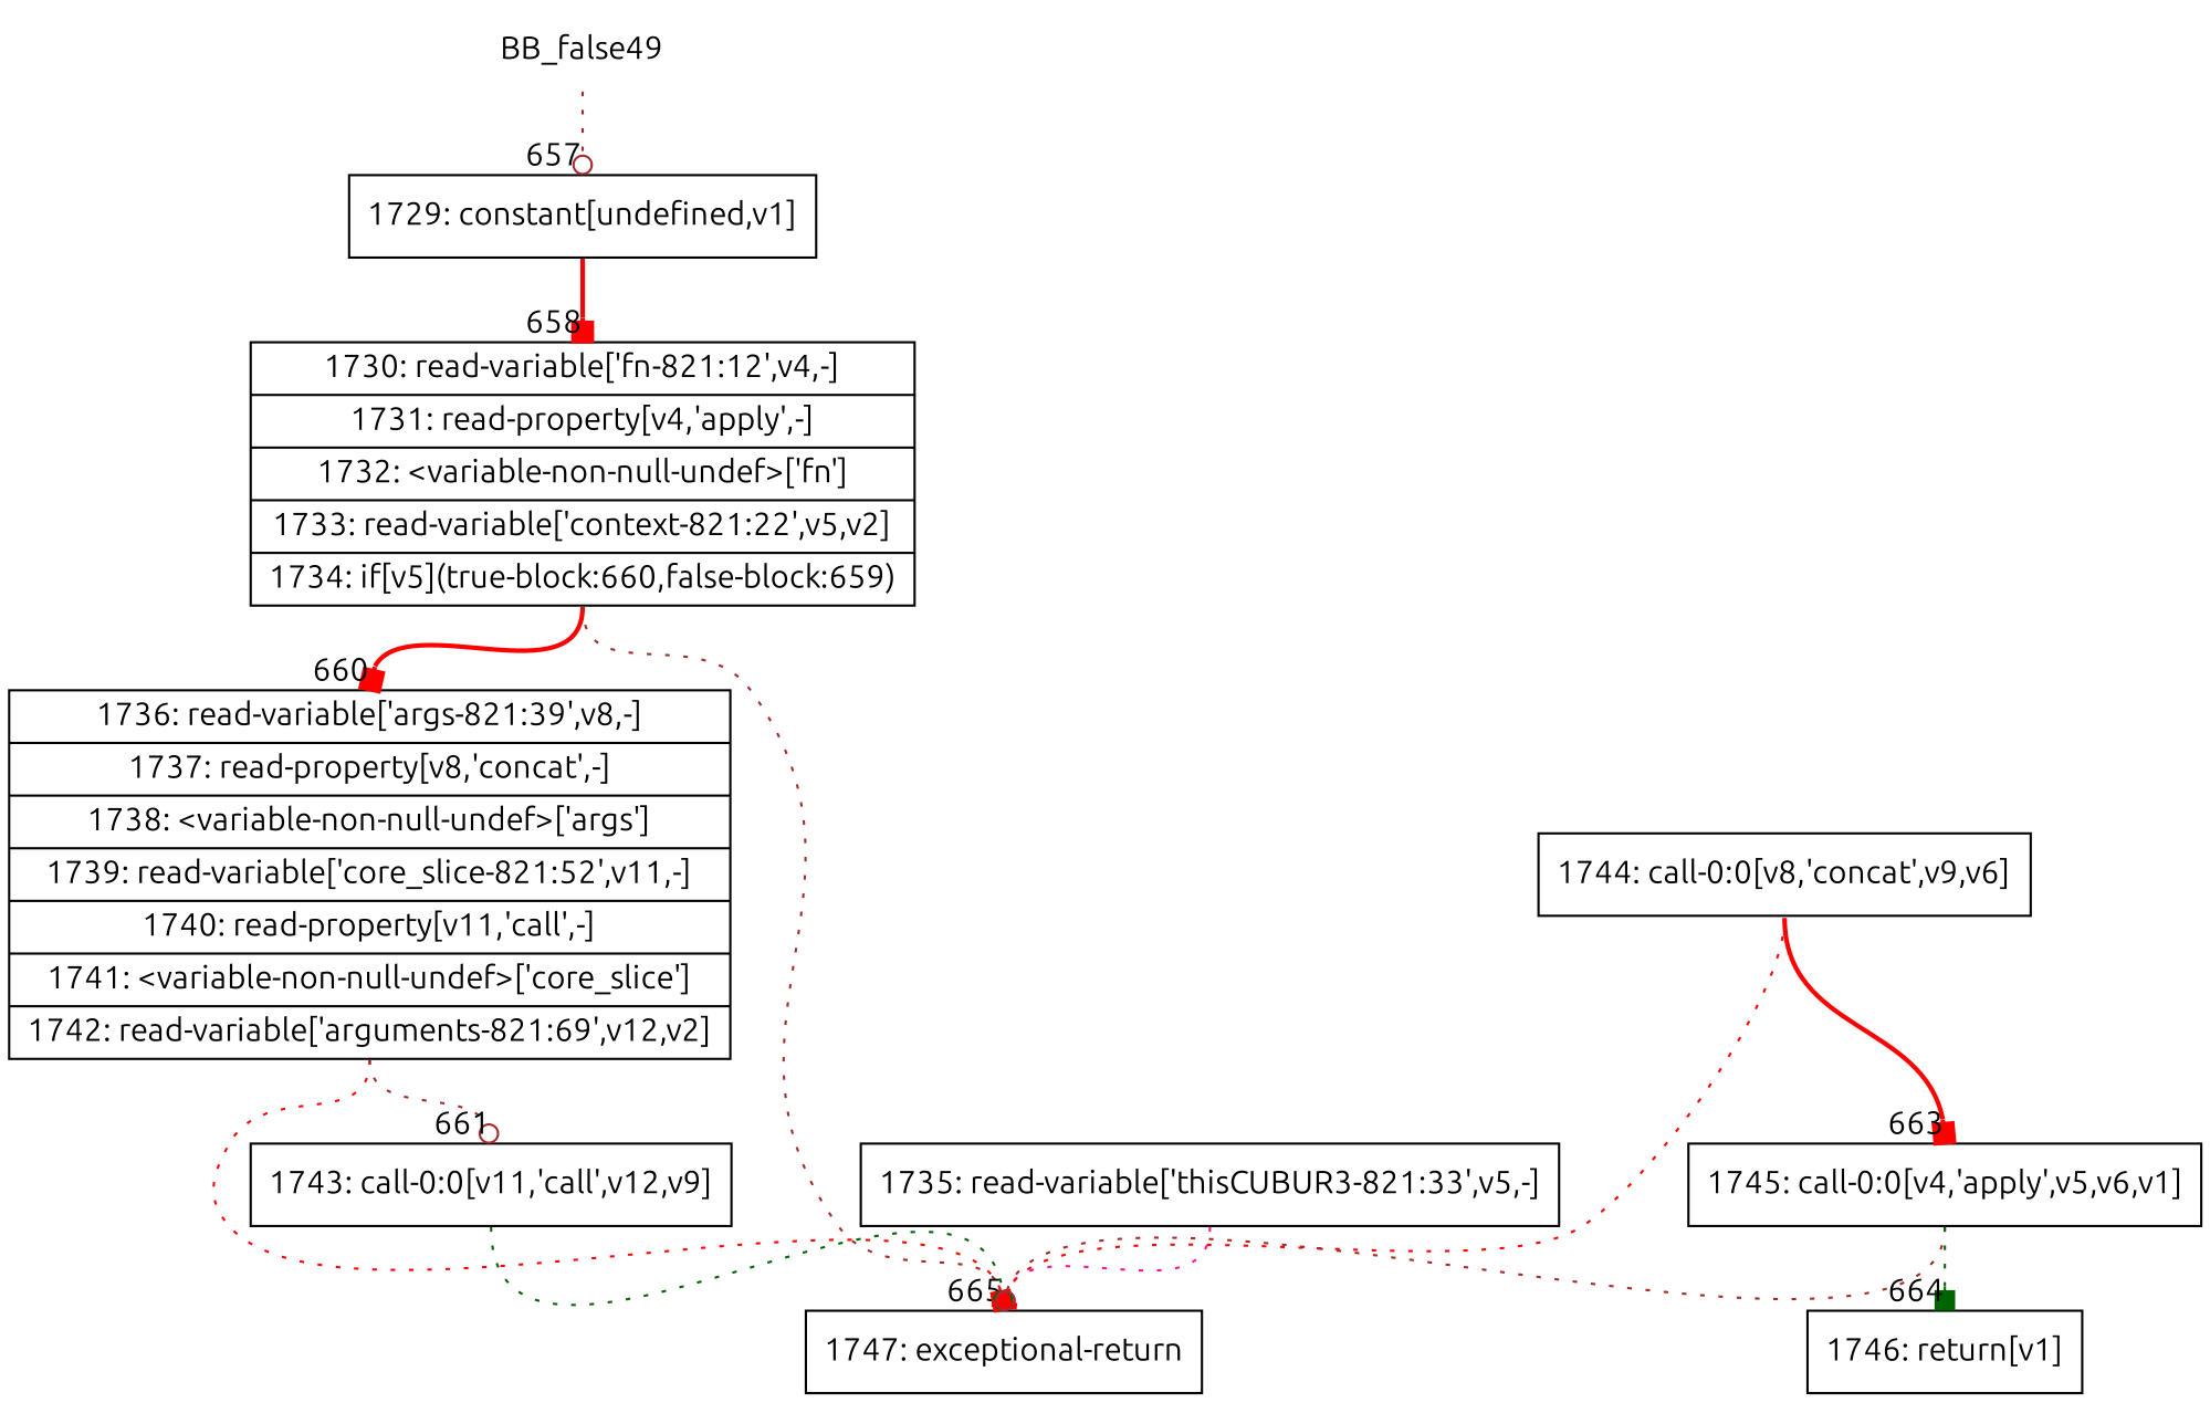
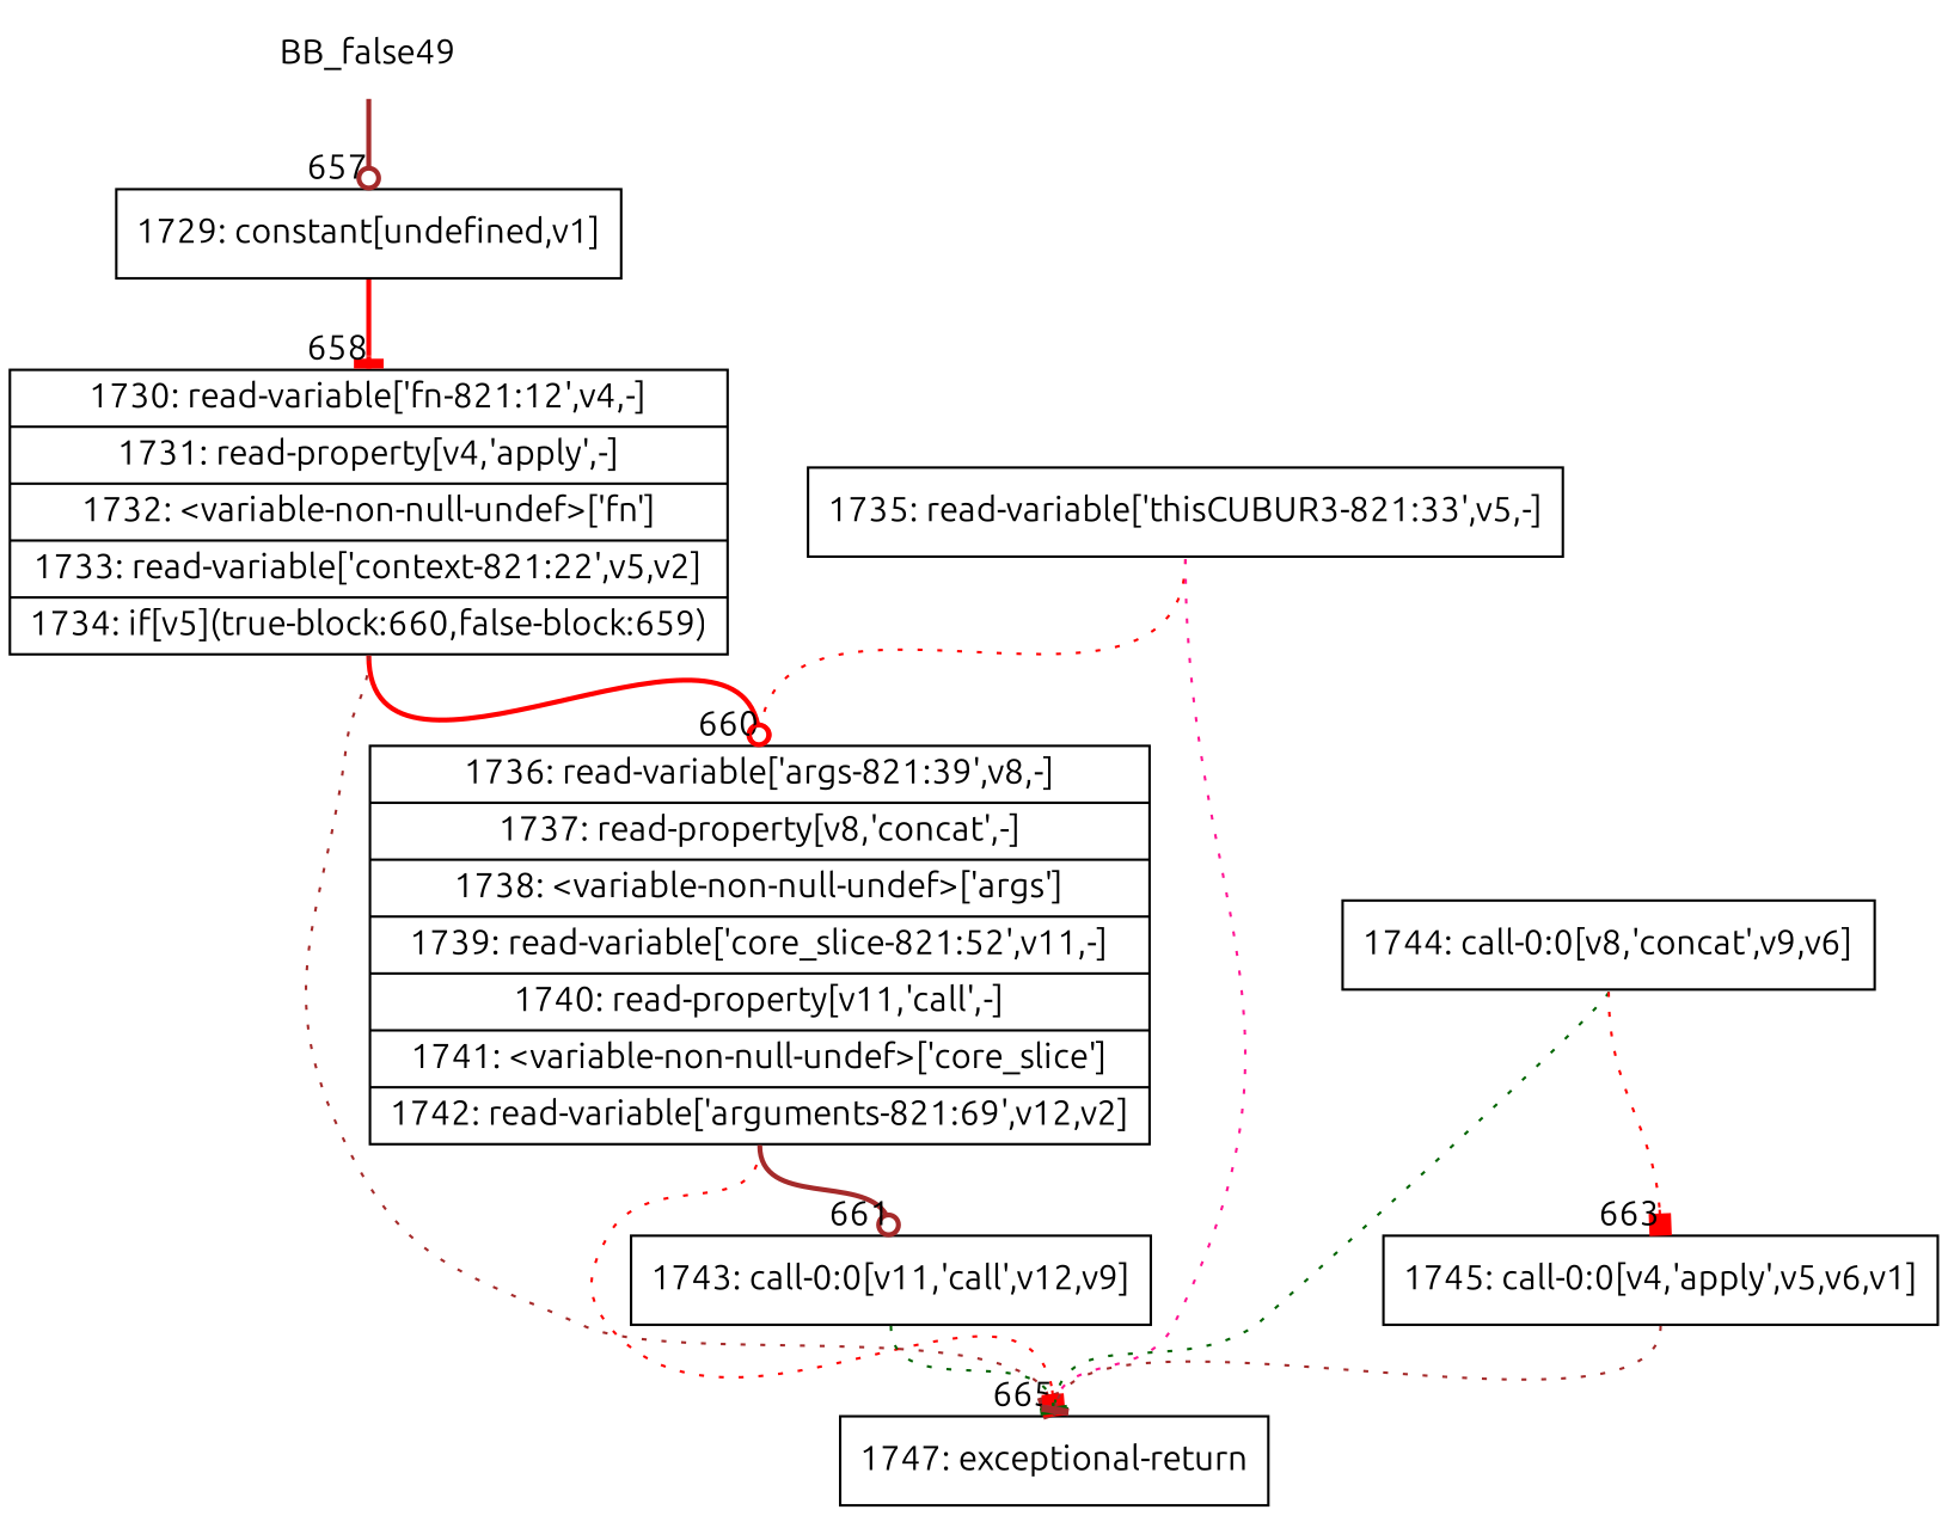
  digraph {
    fontname=Ubuntu
    rankdir=TD
    node [fontname=Ubuntu shape=record]
    edge [arrowhead=odot color=red fontname=Ubuntu headport=n style=dotted tailport=s]
    n1 [label=BB_false49 shape=none]
    n2 [label="{1729: constant[undefined,v1]}"]
    n3 [label="{1730: read-variable['fn-821:12',v4,-]|1731: read-property[v4,'apply',-]|1732: \<variable-non-null-undef\>['fn']|1733: read-variable['context-821:22',v5,v2]|1734: if[v5](true-block:660,false-block:659)}"]
    n4 [label="{1736: read-variable['args-821:39',v8,-]|1737: read-property[v8,'concat',-]|1738: \<variable-non-null-undef\>['args']|1739: read-variable['core_slice-821:52',v11,-]|1740: read-property[v11,'call',-]|1741: \<variable-non-null-undef\>['core_slice']|1742: read-variable['arguments-821:69',v12,v2]}"]
    n5 [label="{1747: exceptional-return}"]
    n6 [label="{1743: call-0:0[v11,'call',v12,v9]}"]
    n7 [label="{1735: read-variable['thisCUBUR3-821:33',v5,-]}"]
    n8 [label="{1744: call-0:0[v8,'concat',v9,v6]}"]
    n9 [label="{1745: call-0:0[v4,'apply',v5,v6,v1]}"]
-   n10 [label="{1746: return[v1]}"]
-   n1 -> n2 [color=brown headlabel="    657"]
-   n2 -> n3 [arrowhead=box headlabel="      658" style=bold]
-   n3 -> n4 [arrowhead=box headlabel="      660" style=bold]
+   n1 -> n2 [color=brown headlabel="    657" style=bold]
+   n2 -> n3 [arrowhead=tee headlabel="      658" style=bold]
+   n3 -> n4 [headlabel="      660" style=bold]
    n3 -> n5 [arrowhead=box color=brown headlabel="      665"]
    n4 -> n5 [arrowhead=box]
-   n4 -> n6 [color=brown headlabel="      661"]
-   n6 -> n5 [color=darkgreen]
-   n7 -> n5 [color=deeppink]
-   n8 -> n5 [arrowhead=tee]
-   n8 -> n9 [arrowhead=box headlabel="      663" style=bold]
-   n9 -> n5 [color=brown]
-   n9 -> n10 [arrowhead=box color=darkgreen headlabel="      664"]
+   n4 -> n6 [color=brown headlabel="      661" style=bold]
+   n6 -> n5 [arrowhead=tee color=darkgreen]
+   n7 -> n4
+   n7 -> n5 [arrowhead=tee color=deeppink]
+   n8 -> n5 [arrowhead=tee color=darkgreen]
+   n8 -> n9 [arrowhead=box headlabel="      663"]
+   n9 -> n5 [arrowhead=tee color=brown]
  }
